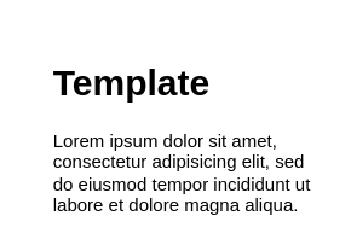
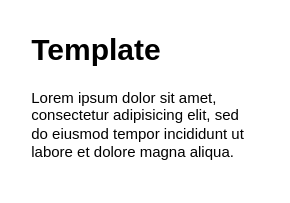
  <mxCell id="0" />
  <mxCell id="1" parent="0" />
- <mxCell id="2" value="&lt;h1&gt;Template&lt;/h1&gt;&lt;p&gt;Lorem ipsum dolor sit amet, consectetur adipisicing elit, sed do eiusmod tempor incididunt ut labore et dolore magna aliqua.&lt;/p&gt;" style="text;html=1;strokeColor=none;fillColor=none;spacing=5;spacingTop=-20;whiteSpace=wrap;overflow=hidden;rounded=0;" vertex="1" parent="1"><mxGeometry x="30" y="35" width="190" height="120" as="geometry" /></mxCell>
+ <mxCell id="2" value="&lt;h1&gt;Template&lt;/h1&gt;&lt;p&gt;Lorem ipsum dolor sit amet, consectetur adipisicing elit, sed do eiusmod tempor incididunt ut labore et dolore magna aliqua.&lt;/p&gt;" style="text;html=1;strokeColor=none;fillColor=none;spacing=5;spacingTop=-20;whiteSpace=wrap;overflow=hidden;rounded=0;" vertex="1" parent="1"><mxGeometry x="20" y="20" width="190" height="120" as="geometry" /></mxCell>
